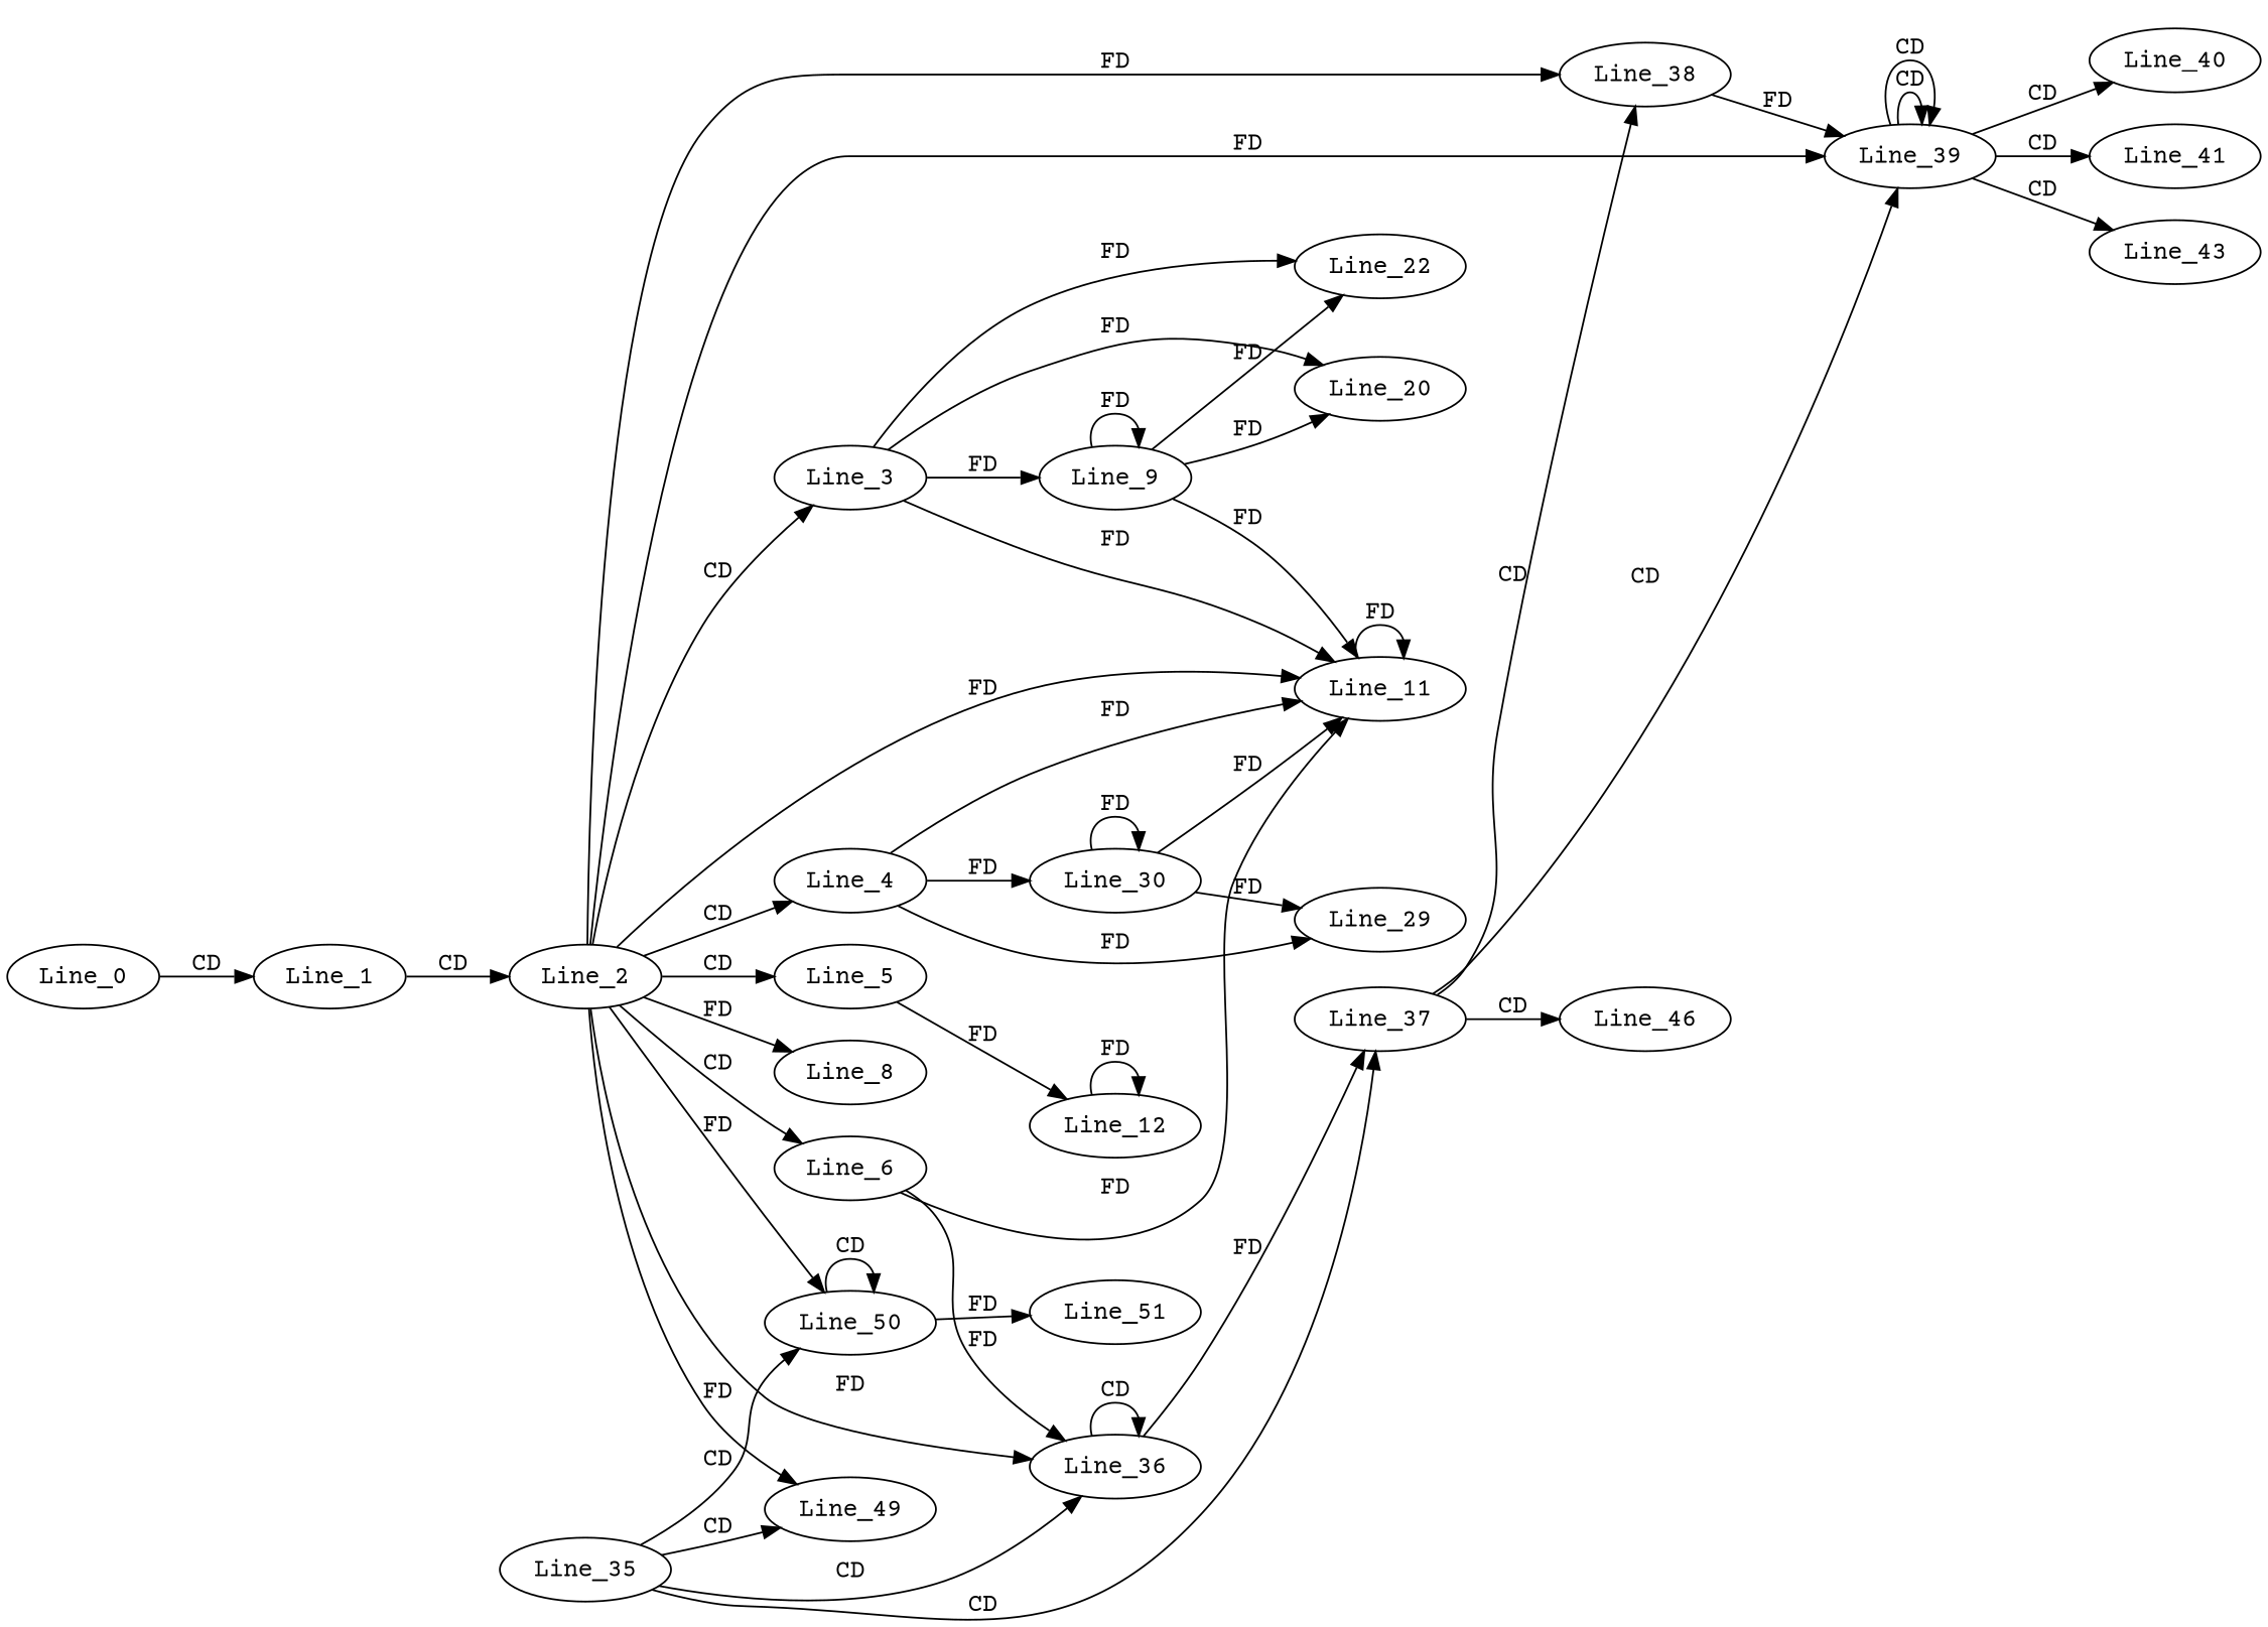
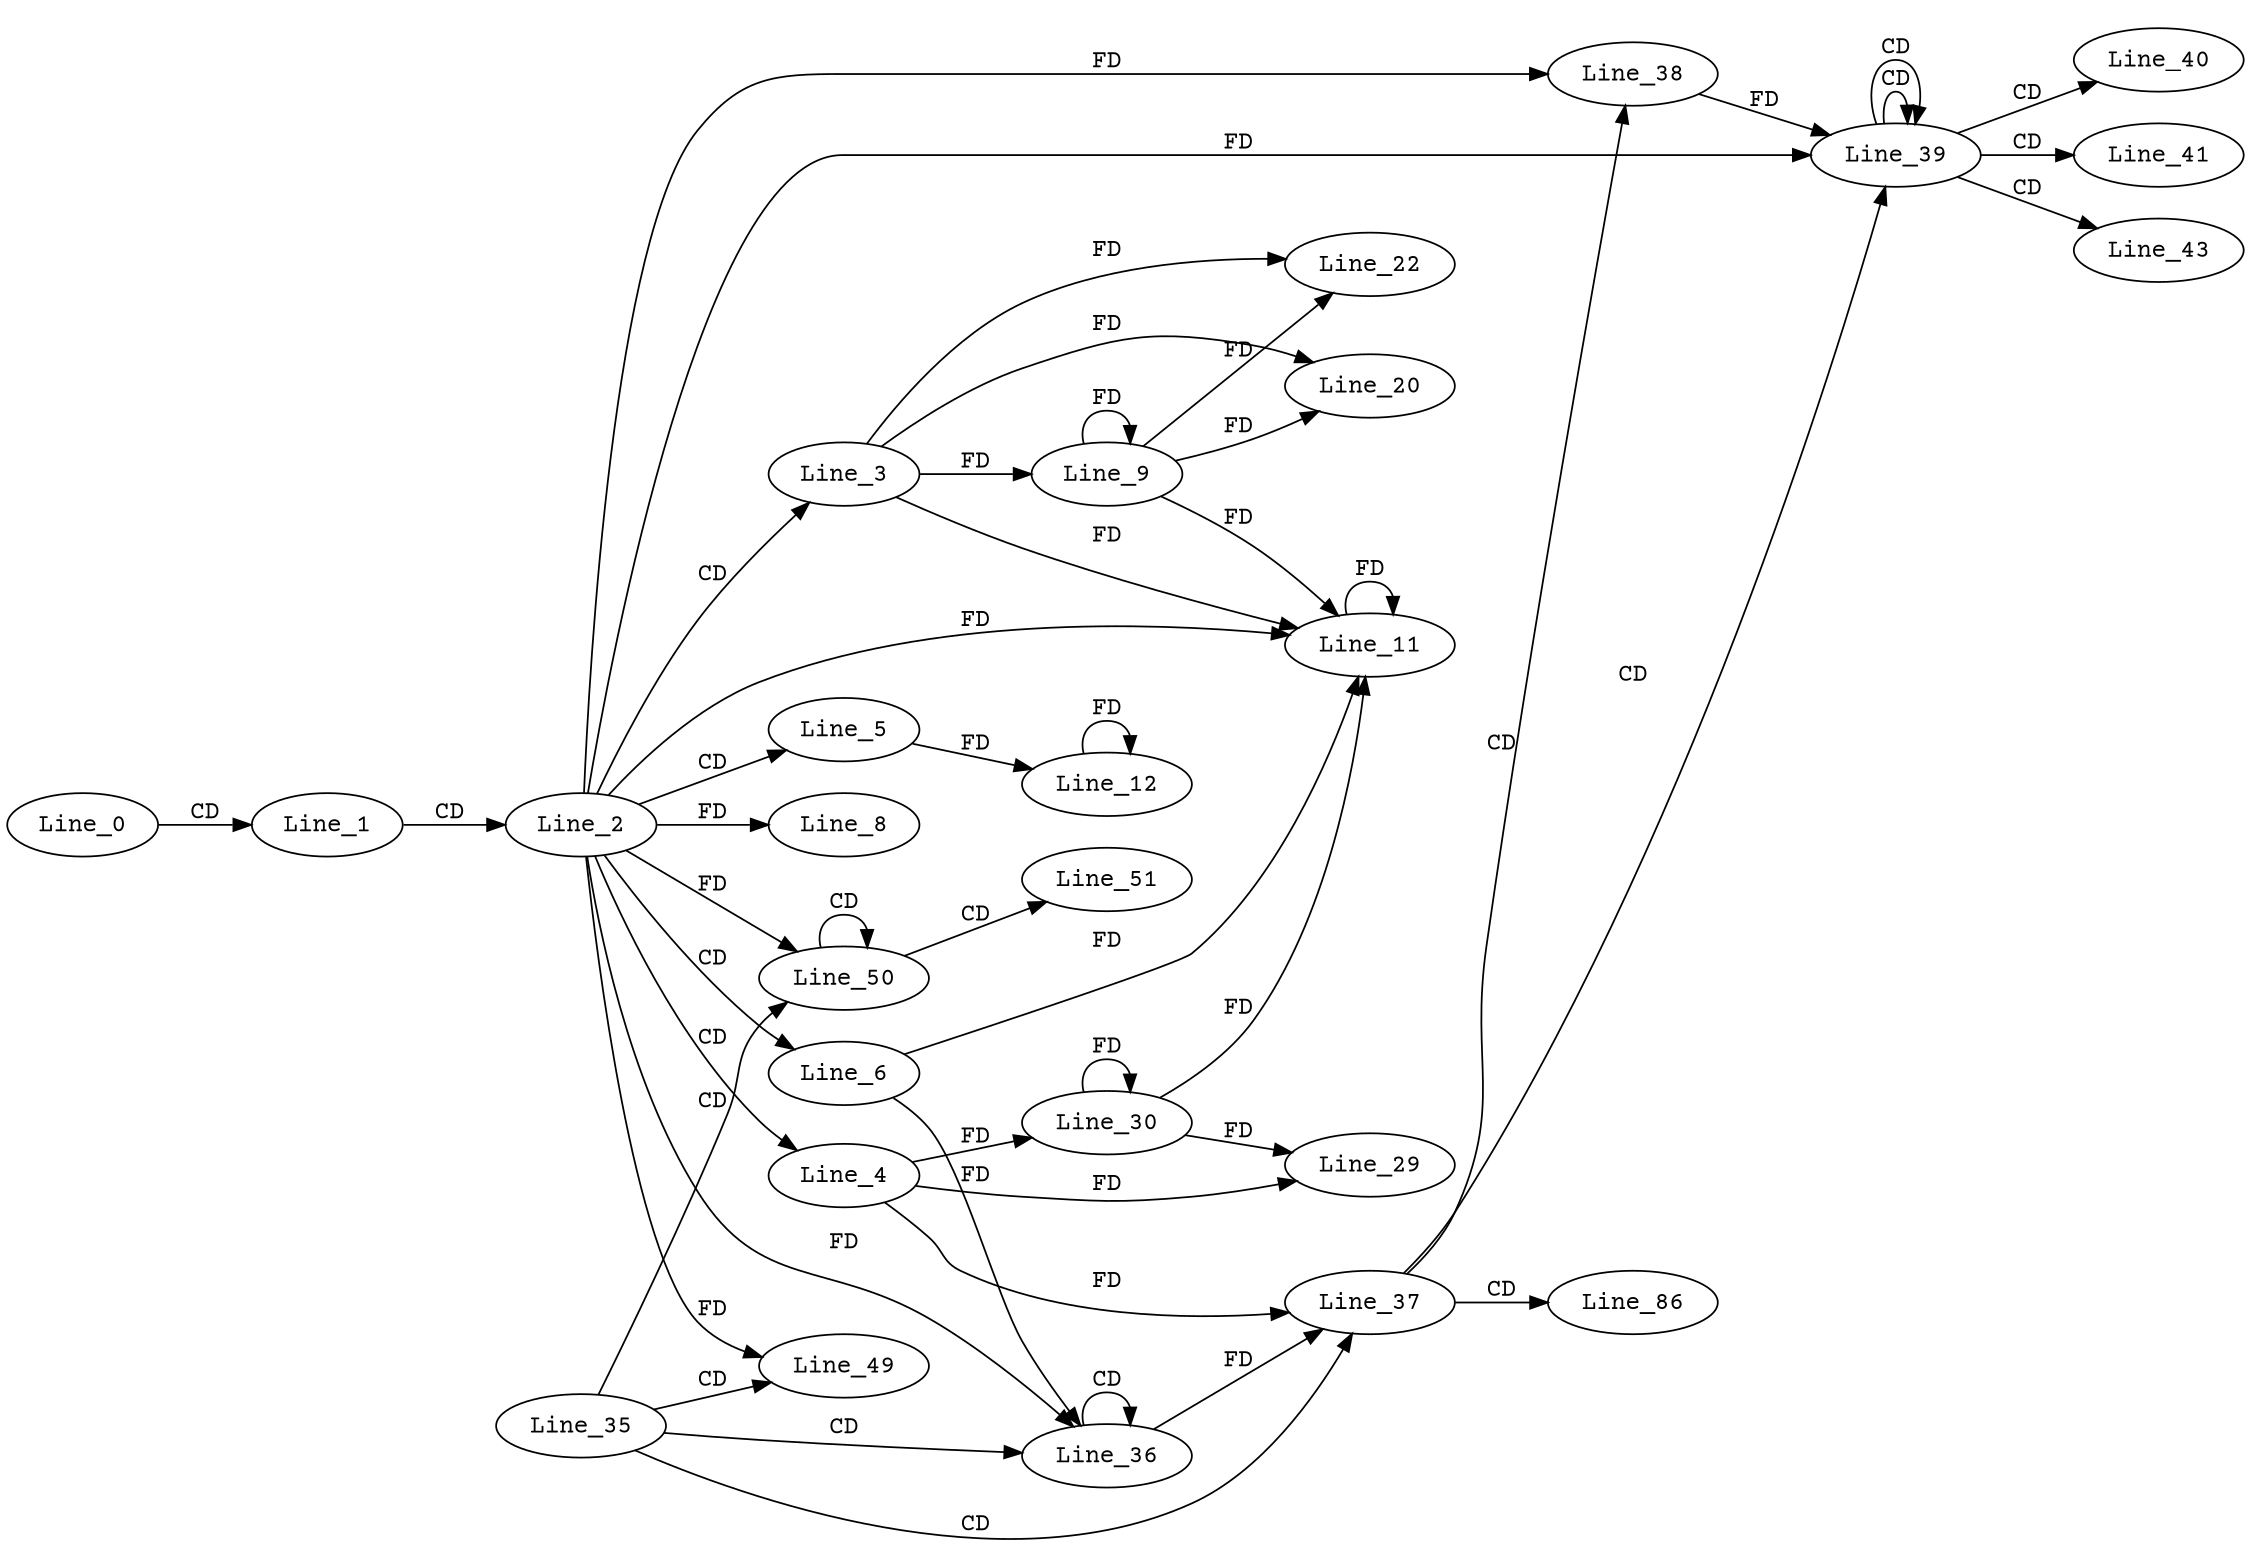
  digraph {
    fontname="Courier Prime"
    rankdir=LR
    node [fontname="Courier Prime"]
    edge [fontname="Courier Prime"]
    Line_0
    Line_1
    Line_2
    Line_3
    Line_4
    Line_5
    Line_6
    Line_8
    Line_11
    Line_36
    Line_38
    Line_39
    Line_49
    Line_50
    Line_9
    Line_20
    Line_22
    n18 [label=Line_30]
    Line_29
    Line_12
    Line_35
    Line_37
    Line_40
    Line_41
    Line_43
    Line_51
-   Line_46
+   Line_46 [label=Line_86]
    Line_0 -> Line_1 [label=CD]
    Line_1 -> Line_2 [label=CD]
    Line_2 -> Line_3 [label=CD]
    Line_2 -> Line_4 [label=CD]
    Line_2 -> Line_5 [label=CD]
    Line_2 -> Line_6 [label=CD]
    Line_2 -> Line_8 [label=FD]
    Line_2 -> Line_11 [label=FD]
    Line_2 -> Line_36 [label=FD]
    Line_2 -> Line_38 [label=FD]
    Line_2 -> Line_39 [label=FD]
    Line_2 -> Line_49 [label=FD]
    Line_2 -> Line_50 [label=FD]
    Line_3 -> Line_11 [label=FD]
    Line_3 -> Line_9 [label=FD]
    Line_3 -> Line_20 [label=FD]
    Line_3 -> Line_22 [label=FD]
-   Line_4 -> Line_11 [label=FD]
+   Line_4 -> Line_37 [label=FD]
    Line_4 -> n18 [label=FD]
    Line_4 -> Line_29 [label=FD]
    Line_5 -> Line_12 [label=FD]
    Line_6 -> Line_11 [label=FD]
    Line_6 -> Line_36 [label=FD]
    Line_11 -> Line_11 [label=FD]
    Line_36 -> Line_36 [label=CD]
    Line_36 -> Line_37 [label=FD]
    Line_38 -> Line_39 [label=FD]
    Line_39 -> Line_39 [label=CD]
    Line_39 -> Line_39 [label=CD]
    Line_39 -> Line_40 [label=CD]
    Line_39 -> Line_41 [label=CD]
    Line_39 -> Line_43 [label=CD]
    Line_50 -> Line_50 [label=CD]
-   Line_50 -> Line_51 [label=FD]
+   Line_50 -> Line_51 [label=CD]
    Line_9 -> Line_11 [label=FD]
    Line_9 -> Line_9 [label=FD]
    Line_9 -> Line_20 [label=FD]
    Line_9 -> Line_22 [label=FD]
    n18 -> Line_11 [label=FD]
    n18 -> n18 [label=FD]
    n18 -> Line_29 [label=FD]
    Line_12 -> Line_12 [label=FD]
    Line_35 -> Line_36 [label=CD]
    Line_35 -> Line_49 [label=CD]
    Line_35 -> Line_50 [label=CD]
    Line_35 -> Line_37 [label=CD]
    Line_37 -> Line_38 [label=CD]
    Line_37 -> Line_39 [label=CD]
    Line_37 -> Line_46 [label=CD]
  }
